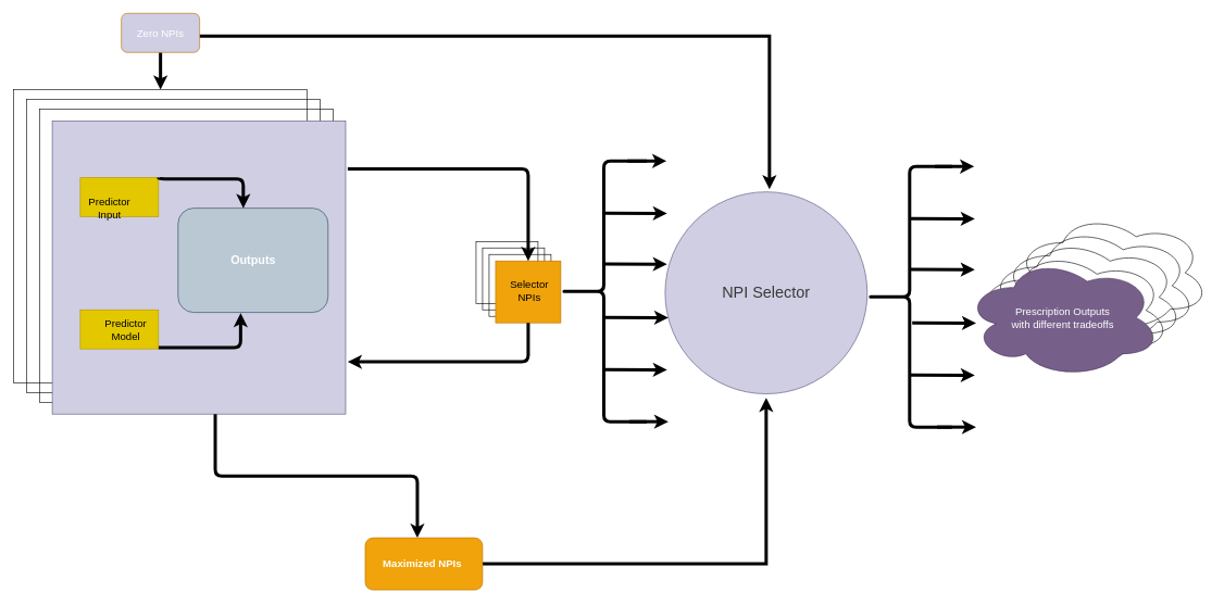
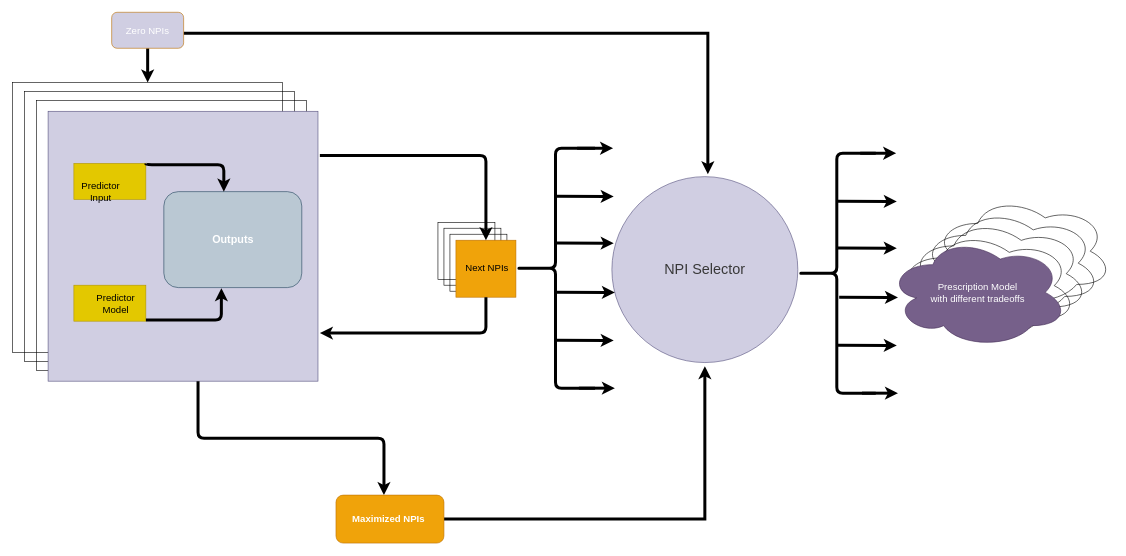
  <mxCell id="0" />
  <mxCell id="1" parent="0" />
  <mxCell id="2" value="" style="whiteSpace=wrap;html=1;aspect=fixed;fillColor=none;" vertex="1" parent="1"><mxGeometry x="60" y="167" width="450" height="450" as="geometry" /></mxCell>
  <mxCell id="3" value="" style="whiteSpace=wrap;html=1;aspect=fixed;fillColor=none;" vertex="1" parent="1"><mxGeometry x="40" y="152" width="450" height="450" as="geometry" /></mxCell>
  <mxCell id="4" value="" style="whiteSpace=wrap;html=1;aspect=fixed;fillColor=none;" vertex="1" parent="1"><mxGeometry x="20" y="137" width="450" height="450" as="geometry" /></mxCell>
  <mxCell id="5" value="" style="whiteSpace=wrap;html=1;aspect=fixed;fillColor=#d0cee2;strokeColor=#56517e;" vertex="1" parent="1"><mxGeometry x="79" y="185" width="450" height="450" as="geometry" /></mxCell>
  <mxCell id="6" value="" style="whiteSpace=wrap;html=1;aspect=fixed;fillColor=none;" vertex="1" parent="1"><mxGeometry x="729" y="370.75" width="95" height="95" as="geometry" /></mxCell>
  <mxCell id="7" value="" style="whiteSpace=wrap;html=1;aspect=fixed;fillColor=none;" vertex="1" parent="1"><mxGeometry x="739" y="380" width="95" height="95" as="geometry" /></mxCell>
  <mxCell id="8" value="" style="whiteSpace=wrap;html=1;aspect=fixed;fillColor=none;" vertex="1" parent="1"><mxGeometry x="749" y="390" width="95" height="95" as="geometry" /></mxCell>
  <mxCell id="9" value="" style="rounded=0;whiteSpace=wrap;html=1;fillColor=#f0a30a;strokeColor=#BD7000;fontColor=#ffffff;" vertex="1" parent="1"><mxGeometry x="759" y="400" width="100" height="95" as="geometry" /></mxCell>
- <mxCell id="10" value="&lt;font style=&quot;font-size: 16px&quot;&gt;Selector NPIs&lt;/font&gt;" style="text;html=1;strokeColor=none;fillColor=none;align=center;verticalAlign=middle;whiteSpace=wrap;rounded=0;" vertex="1" parent="1"><mxGeometry x="771" y="416" width="80" height="60" as="geometry" /></mxCell>
+ <mxCell id="10" value="&lt;font style=&quot;font-size: 16px&quot;&gt;Next NPIs&lt;/font&gt;" style="text;html=1;strokeColor=none;fillColor=none;align=center;verticalAlign=middle;whiteSpace=wrap;rounded=0;" vertex="1" parent="1"><mxGeometry x="771" y="416" width="80" height="60" as="geometry" /></mxCell>
  <mxCell id="11" value="" style="edgeStyle=segmentEdgeStyle;endArrow=classic;html=1;strokeWidth=5;entryX=0.5;entryY=0;entryDx=0;entryDy=0;exitX=1.007;exitY=0.164;exitDx=0;exitDy=0;exitPerimeter=0;" edge="1" parent="1" source="5" target="9"><mxGeometry width="50" height="50" relative="1" as="geometry"><mxPoint x="779" y="265" as="sourcePoint" /><mxPoint x="829" y="215" as="targetPoint" /></mxGeometry></mxCell>
  <mxCell id="12" value="" style="edgeStyle=segmentEdgeStyle;endArrow=none;html=1;strokeWidth=5;exitX=1.007;exitY=0.822;exitDx=0;exitDy=0;exitPerimeter=0;startArrow=classic;startFill=1;endFill=0;entryX=0.5;entryY=1;entryDx=0;entryDy=0;" edge="1" parent="1" source="5" target="9"><mxGeometry width="50" height="50" relative="1" as="geometry"><mxPoint x="789" y="555" as="sourcePoint" /><mxPoint x="819" y="475" as="targetPoint" /><Array as="points"><mxPoint x="809" y="555" /></Array></mxGeometry></mxCell>
  <mxCell id="13" value="" style="edgeStyle=elbowEdgeStyle;elbow=vertical;endArrow=none;html=1;strokeWidth=5;endFill=0;startArrow=classic;startFill=1;" edge="1" parent="1"><mxGeometry width="50" height="50" relative="1" as="geometry"><mxPoint x="639" y="825" as="sourcePoint" /><mxPoint x="329" y="635" as="targetPoint" /></mxGeometry></mxCell>
  <mxCell id="14" value="" style="edgeStyle=orthogonalEdgeStyle;rounded=0;orthogonalLoop=1;jettySize=auto;html=1;startArrow=none;startFill=0;endArrow=classic;endFill=1;strokeWidth=5;" edge="1" parent="1" source="15"><mxGeometry relative="1" as="geometry"><mxPoint x="1174" y="610" as="targetPoint" /><Array as="points"><mxPoint x="1174" y="865" /><mxPoint x="1174" y="630" /><mxPoint x="1174" y="630" /></Array></mxGeometry></mxCell>
  <mxCell id="15" value="&lt;b&gt;&lt;font style=&quot;font-size: 16px&quot;&gt;Maximized NPIs&amp;nbsp;&lt;/font&gt;&lt;/b&gt;" style="rounded=1;whiteSpace=wrap;html=1;fillColor=#f0a30a;strokeColor=#BD7000;fontColor=#ffffff;" vertex="1" parent="1"><mxGeometry x="559" y="825" width="180" height="80" as="geometry" /></mxCell>
  <mxCell id="16" value="" style="edgeStyle=orthogonalEdgeStyle;rounded=0;orthogonalLoop=1;jettySize=auto;html=1;startArrow=none;startFill=0;endArrow=classic;endFill=1;strokeWidth=5;" edge="1" parent="1" source="18" target="4"><mxGeometry relative="1" as="geometry" /></mxCell>
  <mxCell id="17" value="" style="edgeStyle=orthogonalEdgeStyle;rounded=0;orthogonalLoop=1;jettySize=auto;html=1;startArrow=none;startFill=0;endArrow=classic;endFill=1;strokeWidth=5;" edge="1" parent="1" source="18"><mxGeometry relative="1" as="geometry"><mxPoint x="1179" y="290" as="targetPoint" /><Array as="points"><mxPoint x="1179" y="55" /></Array></mxGeometry></mxCell>
  <mxCell id="18" value="&lt;font style=&quot;font-size: 16px&quot;&gt;Zero NPIs&lt;/font&gt;" style="rounded=1;whiteSpace=wrap;html=1;fillColor=#d0cee2;strokeColor=#BD7000;fontColor=#ffffff;" vertex="1" parent="1"><mxGeometry x="185" y="20" width="120" height="60" as="geometry" /></mxCell>
  <mxCell id="19" value="&lt;font style=&quot;font-size: 24px&quot; color=&quot;#383838&quot;&gt;NPI Selector&lt;/font&gt;" style="ellipse;whiteSpace=wrap;html=1;aspect=fixed;fillColor=#d0cee2;strokeColor=#56517e;" vertex="1" parent="1"><mxGeometry x="1019" y="294" width="310" height="310" as="geometry" /></mxCell>
  <mxCell id="20" value="" style="shape=curlyBracket;whiteSpace=wrap;html=1;rounded=1;fillColor=#2a2a2a;fontSize=14;strokeWidth=5;size=0.5;" vertex="1" parent="1"><mxGeometry x="1329" y="255" width="130" height="400" as="geometry" /></mxCell>
  <mxCell id="21" value="&lt;font style=&quot;font-size: 16px&quot;&gt;&lt;br&gt;&lt;/font&gt;" style="ellipse;shape=cloud;whiteSpace=wrap;html=1;fillColor=none;" vertex="1" parent="1"><mxGeometry x="1494" y="383.25" width="300" height="185" as="geometry" /></mxCell>
  <mxCell id="22" value="&lt;font style=&quot;font-size: 16px&quot;&gt;&lt;br&gt;&lt;/font&gt;" style="ellipse;shape=cloud;whiteSpace=wrap;html=1;fillColor=none;" vertex="1" parent="1"><mxGeometry x="1514" y="363.25" width="300" height="185" as="geometry" /></mxCell>
  <mxCell id="23" value="&lt;font style=&quot;font-size: 16px&quot;&gt;&lt;br&gt;&lt;/font&gt;" style="ellipse;shape=cloud;whiteSpace=wrap;html=1;fillColor=none;" vertex="1" parent="1"><mxGeometry x="1534" y="345.75" width="300" height="185" as="geometry" /></mxCell>
  <mxCell id="24" value="&lt;font style=&quot;font-size: 16px&quot;&gt;&lt;br&gt;&lt;/font&gt;" style="ellipse;shape=cloud;whiteSpace=wrap;html=1;fillColor=none;" vertex="1" parent="1"><mxGeometry x="1554" y="325.75" width="300" height="185" as="geometry" /></mxCell>
- <mxCell id="25" value="&lt;font style=&quot;font-size: 16px&quot;&gt;Prescription Outputs&lt;br&gt;with different tradeoffs&lt;br&gt;&lt;/font&gt;" style="ellipse;shape=cloud;whiteSpace=wrap;html=1;fillColor=#76608a;strokeColor=#432D57;fontColor=#ffffff;" vertex="1" parent="1"><mxGeometry x="1479" y="394.5" width="300" height="185" as="geometry" /></mxCell>
+ <mxCell id="25" value="&lt;font style=&quot;font-size: 16px&quot;&gt;Prescription Model&lt;br&gt;with different tradeoffs&lt;br&gt;&lt;/font&gt;" style="ellipse;shape=cloud;whiteSpace=wrap;html=1;fillColor=#76608a;strokeColor=#432D57;fontColor=#ffffff;" vertex="1" parent="1"><mxGeometry x="1479" y="394.5" width="300" height="185" as="geometry" /></mxCell>
  <mxCell id="26" value="" style="endArrow=classic;html=1;strokeWidth=5;fontSize=14;" edge="1" parent="1"><mxGeometry width="50" height="50" relative="1" as="geometry"><mxPoint x="1433" y="255" as="sourcePoint" /><mxPoint x="1493" y="255" as="targetPoint" /></mxGeometry></mxCell>
  <mxCell id="27" value="" style="endArrow=classic;html=1;strokeWidth=5;fontSize=14;exitX=0.514;exitY=0.112;exitDx=0;exitDy=0;exitPerimeter=0;" edge="1" parent="1"><mxGeometry width="50" height="50" relative="1" as="geometry"><mxPoint x="1396" y="575" as="sourcePoint" /><mxPoint x="1494.04" y="575.52" as="targetPoint" /></mxGeometry></mxCell>
  <mxCell id="28" value="" style="endArrow=classic;html=1;strokeWidth=5;fontSize=14;exitX=0.514;exitY=0.112;exitDx=0;exitDy=0;exitPerimeter=0;" edge="1" parent="1"><mxGeometry width="50" height="50" relative="1" as="geometry"><mxPoint x="1396" y="335" as="sourcePoint" /><mxPoint x="1494.04" y="335.52" as="targetPoint" /></mxGeometry></mxCell>
  <mxCell id="29" value="" style="endArrow=classic;html=1;strokeWidth=5;fontSize=14;exitX=0.514;exitY=0.112;exitDx=0;exitDy=0;exitPerimeter=0;" edge="1" parent="1"><mxGeometry width="50" height="50" relative="1" as="geometry"><mxPoint x="1396" y="412.92" as="sourcePoint" /><mxPoint x="1494.04" y="413.44" as="targetPoint" /></mxGeometry></mxCell>
  <mxCell id="30" value="" style="endArrow=classic;html=1;strokeWidth=5;fontSize=14;exitX=0.514;exitY=0.112;exitDx=0;exitDy=0;exitPerimeter=0;" edge="1" parent="1"><mxGeometry width="50" height="50" relative="1" as="geometry"><mxPoint x="1398" y="495" as="sourcePoint" /><mxPoint x="1496.04" y="495.52" as="targetPoint" /></mxGeometry></mxCell>
  <mxCell id="31" value="" style="endArrow=classic;html=1;strokeWidth=5;fontSize=14;" edge="1" parent="1"><mxGeometry width="50" height="50" relative="1" as="geometry"><mxPoint x="1436" y="655" as="sourcePoint" /><mxPoint x="1496" y="655" as="targetPoint" /></mxGeometry></mxCell>
  <mxCell id="32" value="" style="rounded=1;whiteSpace=wrap;html=1;fillColor=#bac8d3;strokeColor=#23445d;" vertex="1" parent="1"><mxGeometry x="272" y="319" width="230" height="160" as="geometry" /></mxCell>
  <mxCell id="33" value="&lt;font style=&quot;font-size: 18px&quot; color=&quot;#ffffff&quot;&gt;&lt;b&gt;Outputs&lt;/b&gt;&lt;/font&gt;" style="text;html=1;strokeColor=none;fillColor=none;align=center;verticalAlign=middle;whiteSpace=wrap;rounded=0;" vertex="1" parent="1"><mxGeometry x="350.75" y="389" width="72.5" height="20" as="geometry" /></mxCell>
  <mxCell id="34" value="" style="rounded=0;whiteSpace=wrap;html=1;fillColor=#e3c800;strokeColor=#B09500;fontColor=#ffffff;" vertex="1" parent="1"><mxGeometry x="122" y="272" width="120" height="60" as="geometry" /></mxCell>
  <mxCell id="35" value="&lt;font style=&quot;font-size: 16px&quot;&gt;Predictor Input&lt;/font&gt;" style="text;html=1;strokeColor=none;fillColor=none;align=center;verticalAlign=middle;whiteSpace=wrap;rounded=0;" vertex="1" parent="1"><mxGeometry x="127" y="309" width="80" height="20" as="geometry" /></mxCell>
  <mxCell id="36" value="" style="rounded=0;whiteSpace=wrap;html=1;fillColor=#e3c800;strokeColor=#B09500;fontColor=#ffffff;" vertex="1" parent="1"><mxGeometry x="122" y="475" width="120" height="60" as="geometry" /></mxCell>
  <mxCell id="37" value="&lt;span style=&quot;font-size: 16px&quot;&gt;Predictor&lt;br&gt;Model&lt;/span&gt;" style="text;html=1;strokeColor=none;fillColor=none;align=center;verticalAlign=middle;whiteSpace=wrap;rounded=0;" vertex="1" parent="1"><mxGeometry x="172" y="496" width="40" height="20" as="geometry" /></mxCell>
  <mxCell id="38" value="" style="edgeStyle=segmentEdgeStyle;endArrow=classic;html=1;strokeWidth=5;exitX=1;exitY=0;exitDx=0;exitDy=0;" edge="1" parent="1" source="34" target="32"><mxGeometry width="50" height="50" relative="1" as="geometry"><mxPoint x="242" y="324" as="sourcePoint" /><mxPoint x="292" y="274" as="targetPoint" /><Array as="points"><mxPoint x="372" y="274" /></Array></mxGeometry></mxCell>
  <mxCell id="39" value="" style="edgeStyle=segmentEdgeStyle;endArrow=classic;html=1;strokeWidth=5;exitX=0.467;exitY=0.867;exitDx=0;exitDy=0;exitPerimeter=0;entryX=0.417;entryY=1.006;entryDx=0;entryDy=0;entryPerimeter=0;" edge="1" parent="1" target="32"><mxGeometry width="50" height="50" relative="1" as="geometry"><mxPoint x="242.15" y="533.15" as="sourcePoint" /><mxPoint x="367" y="493" as="targetPoint" /><Array as="points"><mxPoint x="368" y="533" /></Array></mxGeometry></mxCell>
  <mxCell id="40" value="" style="shape=curlyBracket;whiteSpace=wrap;html=1;rounded=1;fillColor=#2a2a2a;fontSize=14;strokeWidth=5;size=0.5;" vertex="1" parent="1"><mxGeometry x="859" y="246.67" width="132" height="400" as="geometry" /></mxCell>
  <mxCell id="41" value="" style="endArrow=classic;html=1;strokeWidth=5;fontSize=14;" edge="1" parent="1"><mxGeometry width="50" height="50" relative="1" as="geometry"><mxPoint x="961" y="246.67" as="sourcePoint" /><mxPoint x="1021" y="246.67" as="targetPoint" /></mxGeometry></mxCell>
  <mxCell id="42" value="" style="endArrow=classic;html=1;strokeWidth=5;fontSize=14;exitX=0.514;exitY=0.112;exitDx=0;exitDy=0;exitPerimeter=0;" edge="1" parent="1"><mxGeometry width="50" height="50" relative="1" as="geometry"><mxPoint x="924" y="566.67" as="sourcePoint" /><mxPoint x="1022.04" y="567.19" as="targetPoint" /></mxGeometry></mxCell>
  <mxCell id="43" value="" style="endArrow=classic;html=1;strokeWidth=5;fontSize=14;exitX=0.514;exitY=0.112;exitDx=0;exitDy=0;exitPerimeter=0;" edge="1" parent="1"><mxGeometry width="50" height="50" relative="1" as="geometry"><mxPoint x="924" y="326.67" as="sourcePoint" /><mxPoint x="1022.04" y="327.19" as="targetPoint" /></mxGeometry></mxCell>
  <mxCell id="44" value="" style="endArrow=classic;html=1;strokeWidth=5;fontSize=14;exitX=0.514;exitY=0.112;exitDx=0;exitDy=0;exitPerimeter=0;" edge="1" parent="1"><mxGeometry width="50" height="50" relative="1" as="geometry"><mxPoint x="924" y="404.59" as="sourcePoint" /><mxPoint x="1022.04" y="405.11" as="targetPoint" /></mxGeometry></mxCell>
  <mxCell id="45" value="" style="endArrow=classic;html=1;strokeWidth=5;fontSize=14;exitX=0.514;exitY=0.112;exitDx=0;exitDy=0;exitPerimeter=0;" edge="1" parent="1"><mxGeometry width="50" height="50" relative="1" as="geometry"><mxPoint x="926" y="486.67" as="sourcePoint" /><mxPoint x="1024.04" y="487.19" as="targetPoint" /></mxGeometry></mxCell>
  <mxCell id="46" value="" style="endArrow=classic;html=1;strokeWidth=5;fontSize=14;" edge="1" parent="1"><mxGeometry width="50" height="50" relative="1" as="geometry"><mxPoint x="964" y="646.67" as="sourcePoint" /><mxPoint x="1024" y="646.67" as="targetPoint" /></mxGeometry></mxCell>
